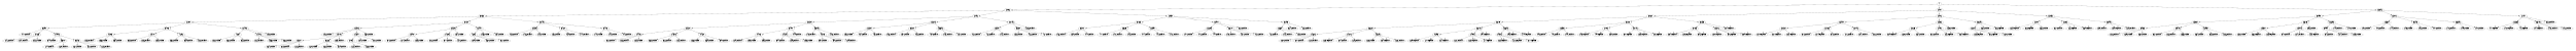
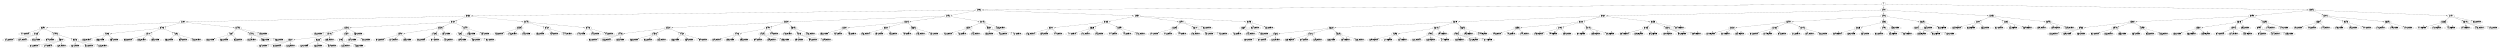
  digraph {
    4
    "2300x6"
    "2301o1"
    "2302b8"
    "2303x2"
    "2304o8"
    "2305b0"
    "2306x7"
    "2307o8"
    "2308b2"
    "2309x0"
    "2310o2"
    "2311b7"
    "2312x0"
    "2313o1"
    "2314b3"
    "2315x0"
    "2316o5"
    "2317b3"
    "2318x3"
    "2319o1"
    "2320b5"
    "2339x1"
    "2340o3"
    "2341b5"
    "2342x3"
    "2343o5"
    "2344b7"
    "2345x5"
    "2346o7"
    "2347b8"
    "2417 positive"
    "2418o3"
    "2419b5"
    "2420x5"
    "2421o7"
    "2422b8"
    "2423x7"
    "2424o8"
    "2425 positive"
    "2546 positive"
    "2547 positive"
    "2548 positive"
    "2549 positive"
    "2550o7"
    "2551b8"
+   "2618 positive"
    "2619 positive"
    "2620 positive"
    "2621 positive"
    "2622 positive"
    "2623 positive"
    "2552 positive"
    "2553 positive"
    "2554 positive"
    "2555 positive"
    "2556 positive"
    "2557 positive"
    "2558 positive"
    "2559 positive"
    "2560 positive"
    "2561 positive"
    "2562 positive"
    "2563 positive"
    "2564 positive"
    "2565 positive"
    "2566 positive"
    "2426 positive"
    "2427o5"
    "2428b7"
    "2630 positive"
    "2429x7"
    "2430o8"
    "2431 positive"
    "2432x8"
    "2433 positive"
    "2434 positive"
    "2567x7"
    "2568o8"
    "2569 positive"
    "2570x8"
    "2571 positive"
    "2572 positive"
    "2624 positive"
    "2625 positive"
    "2626 positive"
    "2627 positive"
    "2628 positive"
    "2629 positive"
    "2631 positive"
    "2632 positive"
    "2573 positive"
    "2574 positive"
    "2575 positive"
    "2576 positive"
    "2577 positive"
    "2578 positive"
    "2579 positive"
    "2580 positive"
    "2581 positive"
    "2435 positive"
    "2436 positive"
    "2437 positive"
    "2438 positive"
    "2439 positive"
    "2440 positive"
    "2441 positive"
    "2442 positive"
    "2443 positive"
    "2348x1"
    "2349o7"
    "2350b3"
    "2351x7"
    "2352o1"
    "2353b3"
    "2354x1"
    "2355o7"
    "2356 positive"
    "2444x3"
    "2445o5"
    "2446b7"
    "2447x3"
    "2448o5"
    "2449 positive"
    "2450 positive"
    "2451o5"
    "2452 positive"
    "2582 positive"
    "2583 positive"
    "2584 positive"
    "2585 positive"
    "2586 positive"
    "2587 positive"
    "2588 positive"
    "2589 positive"
    "2590 positive"
    "2591 positive"
    "2592 positive"
    "2593 positive"
    "2594 positive"
    "2595 positive"
    "2596 positive"
    "2597 positive"
    "2598 positive"
    "2599 positive"
    "2453 positive"
    "2454 positive"
    "2455 positive"
    "2456 positive"
    "2457 positive"
    "2458 positive"
    "2459 positive"
    "2460 positive"
    "2461 positive"
    "2462 positive"
    "2463 positive"
    "2464 positive"
    "2465 positive"
    "2466 positive"
    "2467 positive"
    "2357x1"
    "2358o5"
    "2359b7"
    "2360x5"
    "2361o7"
    "2362 positive"
    "2363x7"
    "2364 positive"
    "2365 positive"
    "2468 positive"
    "2469 positive"
    "2470 positive"
    "2471 positive"
    "2472 positive"
    "2473 positive"
    "2474 positive"
    "2475 positive"
    "2476 positive"
    "2477 positive"
    "2478 positive"
    "2479 positive"
    "2480 positive"
    "2481 positive"
    "2482 positive"
    "2483 positive"
    "2484 positive"
    "2485 positive"
    "2321x0"
    "2322o2"
    "2323b5"
    "2324x0"
    "2325o3"
    "2326b5"
    "2327x0"
    "2328o5"
    "2329b3"
    "2366x2"
    "2367o3"
    "2368b5"
    "2369x3"
    "2370o5"
    "2371b8"
    "2372x3"
    "2373o8"
    "2374 negative"
    "2486x3"
    "2487o8"
    "2488b5"
    "2489x5"
    "2490o8"
    "2491 negative"
    "2492x8"
    "2493 negative"
    "2494 negative"
    "2600 positive"
    "2601 positive"
    "2602 positive"
    "2603 negative"
    "2604 positive"
    "2605 positive"
    "2606 positive"
    "2607 negative"
    "2608 positive"
    "2609 negative"
    "2610 negative"
    "2611 negative"
    "2612 positive"
    "2613 negative"
    "2614 negative"
    "2615 negative"
    "2616 negative"
    "2617 negative"
    "2495 positive"
    "2496 positive"
    "2497 positive"
    "2498 negative"
    "2499 negative"
    "2500 positive"
    "2501 negative"
    "2502 negative"
    "2503 negative"
    "2504 negative"
    "2505 negative"
    "2506 negative"
    "2507 negative"
    "2508 negative"
    "2509 negative"
    "2375x2"
    "2376o5"
    "2377b3"
    "2378x5"
    "2379o2"
    "2380 positive"
    "2381x2"
    "2382 positive"
    "2383 negative"
    "2510 negative"
    "2511 negative"
    "2512 negative"
    "2513 positive"
    "2514 negative"
    "2515 positive"
    "2516 positive"
    "2517 positive"
    "2518 positive"
    "2519 negative"
    "2520 positive"
    "2521 positive"
    "2522 positive"
    "2523 negative"
    "2524 negative"
    "2525 negative"
    "2526 negative"
    "2527 positive"
    "2384 negative"
    "2385 negative"
    "2386 positive"
    "2387 positive"
    "2388 negative"
    "2389 negative"
    "2390 positive"
    "2391 negative"
    "2392 positive"
    "2330x2"
    "2331o3"
    "2332b5"
    "2333x7"
    n288 [label="2534o3"]
    "2335b5"
    "2336x3"
    "2337o5"
    "2338 positive"
    "2393x3"
    "2394o5"
    "2395b7"
    "2396x7"
    "2397o5"
    "2398 positive"
    "2399x7"
    "2400 positive"
    "2401 positive"
    "2528 positive"
    "2529 positive"
    "2530 positive"
    "2531 positive"
    "2532 positive"
    "2533 positive"
    "2534 positive"
    "2535 positive"
    "2536 positive"
    "2537 positive"
    "2538 negative"
    "2539 negative"
    "2540 positive"
    "2541 positive"
    "2542 negative"
    "2543 positive"
    "2544 positive"
    "2545 positive"
    "2402 positive"
    "2403 positive"
    "2404 positive"
    "2405 positive"
    "2406 positive"
    "2407 positive"
    "2408 positive"
    "2409 positive"
    "2410 positive"
    "2411 negative"
    "2412 negative"
    "2413 negative"
    "2414 negative"
    "2415 positive"
    "2416 positive"
    4 -> "2300x6"
    4 -> "2301o1"
    4 -> "2302b8"
    "2300x6" -> "2303x2"
    "2300x6" -> "2304o8"
    "2300x6" -> "2305b0"
    "2301o1" -> "2306x7"
    "2301o1" -> "2307o8"
    "2301o1" -> "2308b2"
    "2302b8" -> "2309x0"
    "2302b8" -> "2310o2"
    "2302b8" -> "2311b7"
    "2303x2" -> "2312x0"
    "2303x2" -> "2313o1"
    "2303x2" -> "2314b3"
    "2304o8" -> "2315x0"
    "2304o8" -> "2316o5"
    "2304o8" -> "2317b3"
    "2305b0" -> "2318x3"
    "2305b0" -> "2319o1"
    "2305b0" -> "2320b5"
    "2306x7" -> "2321x0"
    "2306x7" -> "2322o2"
    "2306x7" -> "2323b5"
    "2307o8" -> "2324x0"
    "2307o8" -> "2325o3"
    "2307o8" -> "2326b5"
    "2308b2" -> "2327x0"
    "2308b2" -> "2328o5"
    "2308b2" -> "2329b3"
    "2309x0" -> "2330x2"
    "2309x0" -> "2331o3"
    "2309x0" -> "2332b5"
    "2310o2" -> "2333x7"
    "2310o2" -> n288
    "2310o2" -> "2335b5"
    "2311b7" -> "2336x3"
    "2311b7" -> "2337o5"
    "2311b7" -> "2338 positive"
    "2312x0" -> "2339x1"
    "2312x0" -> "2340o3"
    "2312x0" -> "2341b5"
    "2313o1" -> "2342x3"
    "2313o1" -> "2343o5"
    "2313o1" -> "2344b7"
    "2314b3" -> "2345x5"
    "2314b3" -> "2346o7"
    "2314b3" -> "2347b8"
    "2315x0" -> "2348x1"
    "2315x0" -> "2349o7"
    "2315x0" -> "2350b3"
    "2316o5" -> "2351x7"
    "2316o5" -> "2352o1"
    "2316o5" -> "2353b3"
    "2317b3" -> "2354x1"
    "2317b3" -> "2355o7"
    "2317b3" -> "2356 positive"
    "2318x3" -> "2357x1"
    "2318x3" -> "2358o5"
    "2318x3" -> "2359b7"
    "2319o1" -> "2360x5"
    "2319o1" -> "2361o7"
    "2319o1" -> "2362 positive"
    "2320b5" -> "2363x7"
    "2320b5" -> "2364 positive"
    "2320b5" -> "2365 positive"
    "2339x1" -> "2417 positive"
    "2339x1" -> "2418o3"
    "2339x1" -> "2419b5"
    "2340o3" -> "2420x5"
    "2340o3" -> "2421o7"
    "2340o3" -> "2422b8"
    "2341b5" -> "2423x7"
    "2341b5" -> "2424o8"
    "2341b5" -> "2425 positive"
    "2342x3" -> "2426 positive"
    "2342x3" -> "2427o5"
    "2342x3" -> "2428b7"
    "2342x3" -> "2630 positive"
    "2343o5" -> "2429x7"
    "2343o5" -> "2430o8"
    "2343o5" -> "2431 positive"
    "2344b7" -> "2432x8"
    "2344b7" -> "2433 positive"
    "2344b7" -> "2434 positive"
    "2345x5" -> "2435 positive"
    "2345x5" -> "2436 positive"
    "2345x5" -> "2437 positive"
    "2346o7" -> "2438 positive"
    "2346o7" -> "2439 positive"
    "2346o7" -> "2440 positive"
    "2347b8" -> "2441 positive"
    "2347b8" -> "2442 positive"
    "2347b8" -> "2443 positive"
    "2418o3" -> "2546 positive"
    "2418o3" -> "2547 positive"
    "2418o3" -> "2548 positive"
    "2419b5" -> "2549 positive"
    "2419b5" -> "2550o7"
    "2419b5" -> "2551b8"
    "2420x5" -> "2552 positive"
    "2420x5" -> "2553 positive"
    "2420x5" -> "2554 positive"
    "2421o7" -> "2555 positive"
    "2421o7" -> "2556 positive"
    "2421o7" -> "2557 positive"
    "2422b8" -> "2558 positive"
    "2422b8" -> "2559 positive"
    "2422b8" -> "2560 positive"
    "2423x7" -> "2561 positive"
    "2423x7" -> "2562 positive"
    "2423x7" -> "2563 positive"
    "2424o8" -> "2564 positive"
    "2424o8" -> "2565 positive"
    "2424o8" -> "2566 positive"
+   "2550o7" -> "2618 positive"
    "2550o7" -> "2619 positive"
    "2550o7" -> "2620 positive"
    "2551b8" -> "2621 positive"
    "2551b8" -> "2622 positive"
    "2551b8" -> "2623 positive"
    "2427o5" -> "2567x7"
    "2427o5" -> "2568o8"
    "2427o5" -> "2569 positive"
    "2428b7" -> "2570x8"
    "2428b7" -> "2571 positive"
    "2428b7" -> "2572 positive"
    "2429x7" -> "2573 positive"
    "2429x7" -> "2574 positive"
    "2429x7" -> "2575 positive"
    "2430o8" -> "2576 positive"
    "2430o8" -> "2577 positive"
    "2430o8" -> "2578 positive"
    "2432x8" -> "2579 positive"
    "2432x8" -> "2580 positive"
    "2432x8" -> "2581 positive"
    "2567x7" -> "2624 positive"
    "2567x7" -> "2625 positive"
    "2567x7" -> "2626 positive"
    "2568o8" -> "2627 positive"
    "2568o8" -> "2628 positive"
    "2568o8" -> "2629 positive"
    "2570x8" -> "2631 positive"
    "2570x8" -> "2632 positive"
    "2348x1" -> "2444x3"
    "2348x1" -> "2445o5"
    "2348x1" -> "2446b7"
    "2349o7" -> "2447x3"
    "2349o7" -> "2448o5"
    "2349o7" -> "2449 positive"
    "2350b3" -> "2450 positive"
    "2350b3" -> "2451o5"
    "2350b3" -> "2452 positive"
    "2351x7" -> "2453 positive"
    "2351x7" -> "2454 positive"
    "2351x7" -> "2455 positive"
    "2352o1" -> "2456 positive"
    "2352o1" -> "2457 positive"
    "2352o1" -> "2458 positive"
    "2353b3" -> "2459 positive"
    "2353b3" -> "2460 positive"
    "2353b3" -> "2461 positive"
    "2354x1" -> "2462 positive"
    "2354x1" -> "2463 positive"
    "2354x1" -> "2464 positive"
    "2355o7" -> "2465 positive"
    "2355o7" -> "2466 positive"
    "2355o7" -> "2467 positive"
    "2444x3" -> "2582 positive"
    "2444x3" -> "2583 positive"
    "2444x3" -> "2584 positive"
    "2445o5" -> "2585 positive"
    "2445o5" -> "2586 positive"
    "2445o5" -> "2587 positive"
    "2446b7" -> "2588 positive"
    "2446b7" -> "2589 positive"
    "2446b7" -> "2590 positive"
    "2447x3" -> "2591 positive"
    "2447x3" -> "2592 positive"
    "2447x3" -> "2593 positive"
    "2448o5" -> "2594 positive"
    "2448o5" -> "2595 positive"
    "2448o5" -> "2596 positive"
    "2451o5" -> "2597 positive"
    "2451o5" -> "2598 positive"
    "2451o5" -> "2599 positive"
    "2357x1" -> "2468 positive"
    "2357x1" -> "2469 positive"
    "2357x1" -> "2470 positive"
    "2358o5" -> "2471 positive"
    "2358o5" -> "2472 positive"
    "2358o5" -> "2473 positive"
    "2359b7" -> "2474 positive"
    "2359b7" -> "2475 positive"
    "2359b7" -> "2476 positive"
    "2360x5" -> "2477 positive"
    "2360x5" -> "2478 positive"
    "2360x5" -> "2479 positive"
    "2361o7" -> "2480 positive"
    "2361o7" -> "2481 positive"
    "2361o7" -> "2482 positive"
    "2363x7" -> "2483 positive"
    "2363x7" -> "2484 positive"
    "2363x7" -> "2485 positive"
    "2321x0" -> "2366x2"
    "2321x0" -> "2367o3"
    "2321x0" -> "2368b5"
    "2322o2" -> "2369x3"
    "2322o2" -> "2370o5"
    "2322o2" -> "2371b8"
    "2323b5" -> "2372x3"
    "2323b5" -> "2373o8"
    "2323b5" -> "2374 negative"
    "2324x0" -> "2375x2"
    "2324x0" -> "2376o5"
    "2324x0" -> "2377b3"
    "2325o3" -> "2378x5"
    "2325o3" -> "2379o2"
    "2325o3" -> "2380 positive"
    "2326b5" -> "2381x2"
    "2326b5" -> "2382 positive"
    "2326b5" -> "2383 negative"
    "2327x0" -> "2384 negative"
    "2327x0" -> "2385 negative"
    "2327x0" -> "2386 positive"
    "2328o5" -> "2387 positive"
    "2328o5" -> "2388 negative"
    "2328o5" -> "2389 negative"
    "2329b3" -> "2390 positive"
    "2329b3" -> "2391 negative"
    "2329b3" -> "2392 positive"
    "2366x2" -> "2486x3"
    "2366x2" -> "2487o8"
    "2366x2" -> "2488b5"
    "2367o3" -> "2489x5"
    "2367o3" -> "2490o8"
    "2367o3" -> "2491 negative"
    "2368b5" -> "2492x8"
    "2368b5" -> "2493 negative"
    "2368b5" -> "2494 negative"
    "2369x3" -> "2495 positive"
    "2369x3" -> "2496 positive"
    "2369x3" -> "2497 positive"
    "2370o5" -> "2498 negative"
    "2370o5" -> "2499 negative"
    "2370o5" -> "2500 positive"
    "2371b8" -> "2501 negative"
    "2371b8" -> "2502 negative"
    "2371b8" -> "2503 negative"
    "2372x3" -> "2504 negative"
    "2372x3" -> "2505 negative"
    "2372x3" -> "2506 negative"
    "2373o8" -> "2507 negative"
    "2373o8" -> "2508 negative"
    "2373o8" -> "2509 negative"
    "2486x3" -> "2600 positive"
    "2486x3" -> "2601 positive"
    "2486x3" -> "2602 positive"
    "2487o8" -> "2603 negative"
    "2487o8" -> "2604 positive"
    "2487o8" -> "2605 positive"
    "2488b5" -> "2606 positive"
    "2488b5" -> "2607 negative"
    "2488b5" -> "2608 positive"
    "2489x5" -> "2609 negative"
    "2489x5" -> "2610 negative"
    "2489x5" -> "2611 negative"
    "2490o8" -> "2612 positive"
    "2490o8" -> "2613 negative"
    "2490o8" -> "2614 negative"
    "2492x8" -> "2615 negative"
    "2492x8" -> "2616 negative"
    "2492x8" -> "2617 negative"
    "2375x2" -> "2510 negative"
    "2375x2" -> "2511 negative"
    "2375x2" -> "2512 negative"
    "2376o5" -> "2513 positive"
    "2376o5" -> "2514 negative"
    "2376o5" -> "2515 positive"
    "2377b3" -> "2516 positive"
    "2377b3" -> "2517 positive"
    "2377b3" -> "2518 positive"
    "2378x5" -> "2519 negative"
    "2378x5" -> "2520 positive"
    "2378x5" -> "2521 positive"
    "2379o2" -> "2522 positive"
    "2379o2" -> "2523 negative"
    "2379o2" -> "2524 negative"
    "2381x2" -> "2525 negative"
    "2381x2" -> "2526 negative"
    "2381x2" -> "2527 positive"
    "2330x2" -> "2393x3"
    "2330x2" -> "2394o5"
    "2330x2" -> "2395b7"
    "2331o3" -> "2396x7"
    "2331o3" -> "2397o5"
    "2331o3" -> "2398 positive"
    "2332b5" -> "2399x7"
    "2332b5" -> "2400 positive"
    "2332b5" -> "2401 positive"
    "2333x7" -> "2402 positive"
    "2333x7" -> "2403 positive"
    "2333x7" -> "2404 positive"
    n288 -> "2405 positive"
    n288 -> "2406 positive"
    n288 -> "2407 positive"
    "2335b5" -> "2408 positive"
    "2335b5" -> "2409 positive"
    "2335b5" -> "2410 positive"
    "2336x3" -> "2411 negative"
    "2336x3" -> "2412 negative"
    "2336x3" -> "2413 negative"
    "2337o5" -> "2414 negative"
    "2337o5" -> "2415 positive"
    "2337o5" -> "2416 positive"
    "2393x3" -> "2528 positive"
    "2393x3" -> "2529 positive"
    "2393x3" -> "2530 positive"
    "2394o5" -> "2531 positive"
    "2394o5" -> "2532 positive"
    "2394o5" -> "2533 positive"
    "2395b7" -> "2534 positive"
    "2395b7" -> "2535 positive"
    "2395b7" -> "2536 positive"
    "2396x7" -> "2537 positive"
    "2396x7" -> "2538 negative"
    "2396x7" -> "2539 negative"
    "2397o5" -> "2540 positive"
    "2397o5" -> "2541 positive"
    "2397o5" -> "2542 negative"
    "2399x7" -> "2543 positive"
    "2399x7" -> "2544 positive"
    "2399x7" -> "2545 positive"
  }
